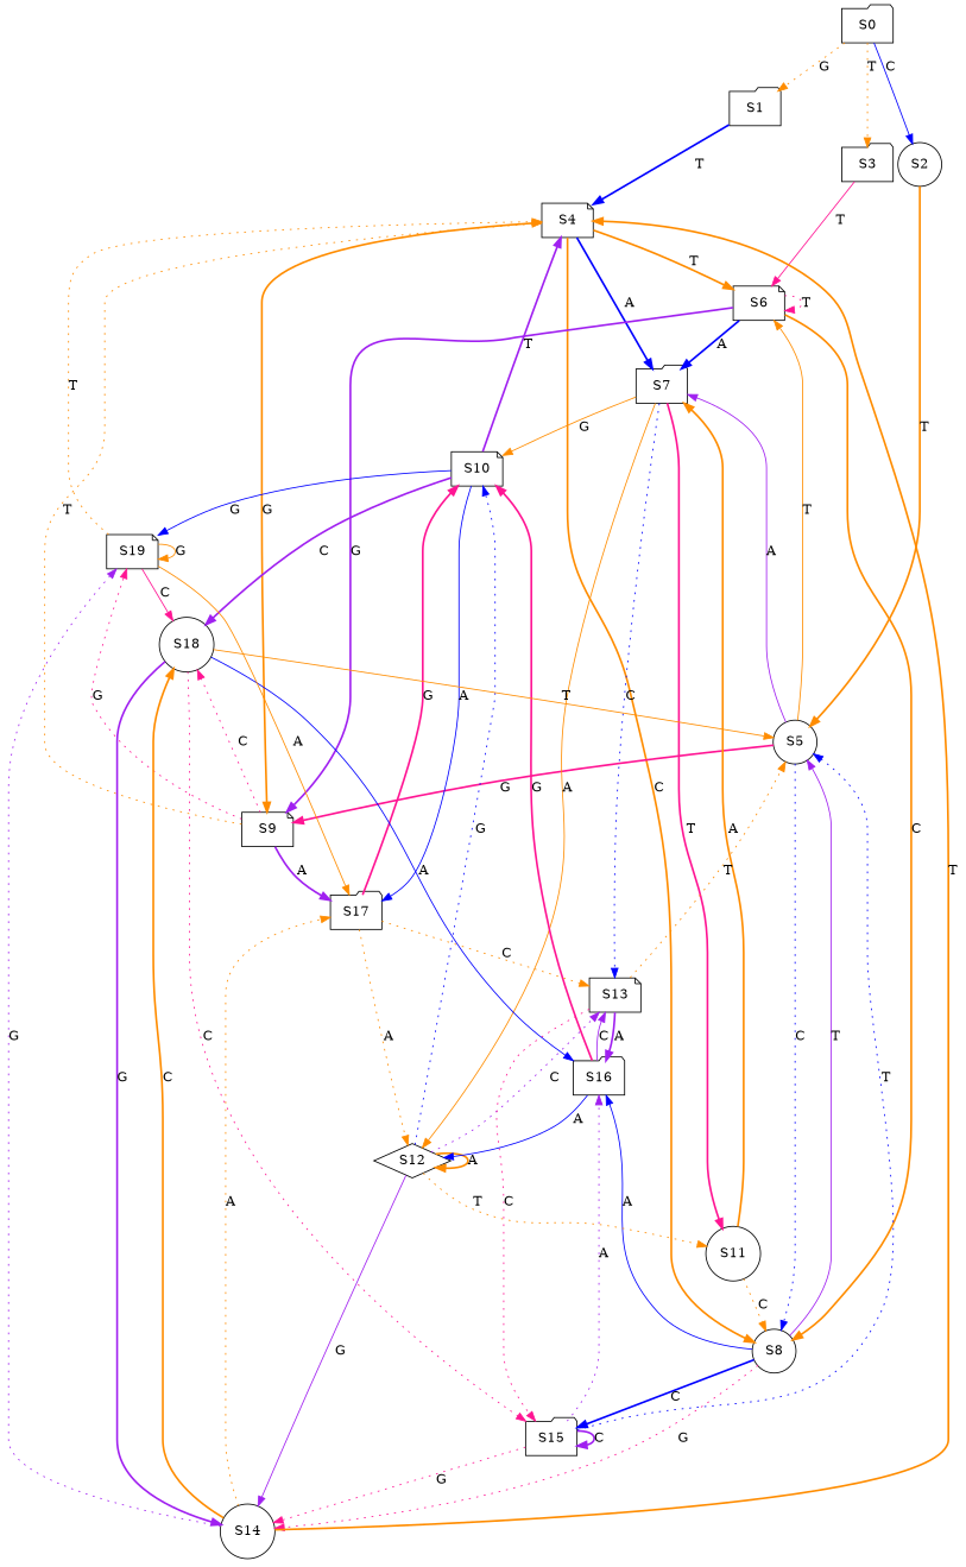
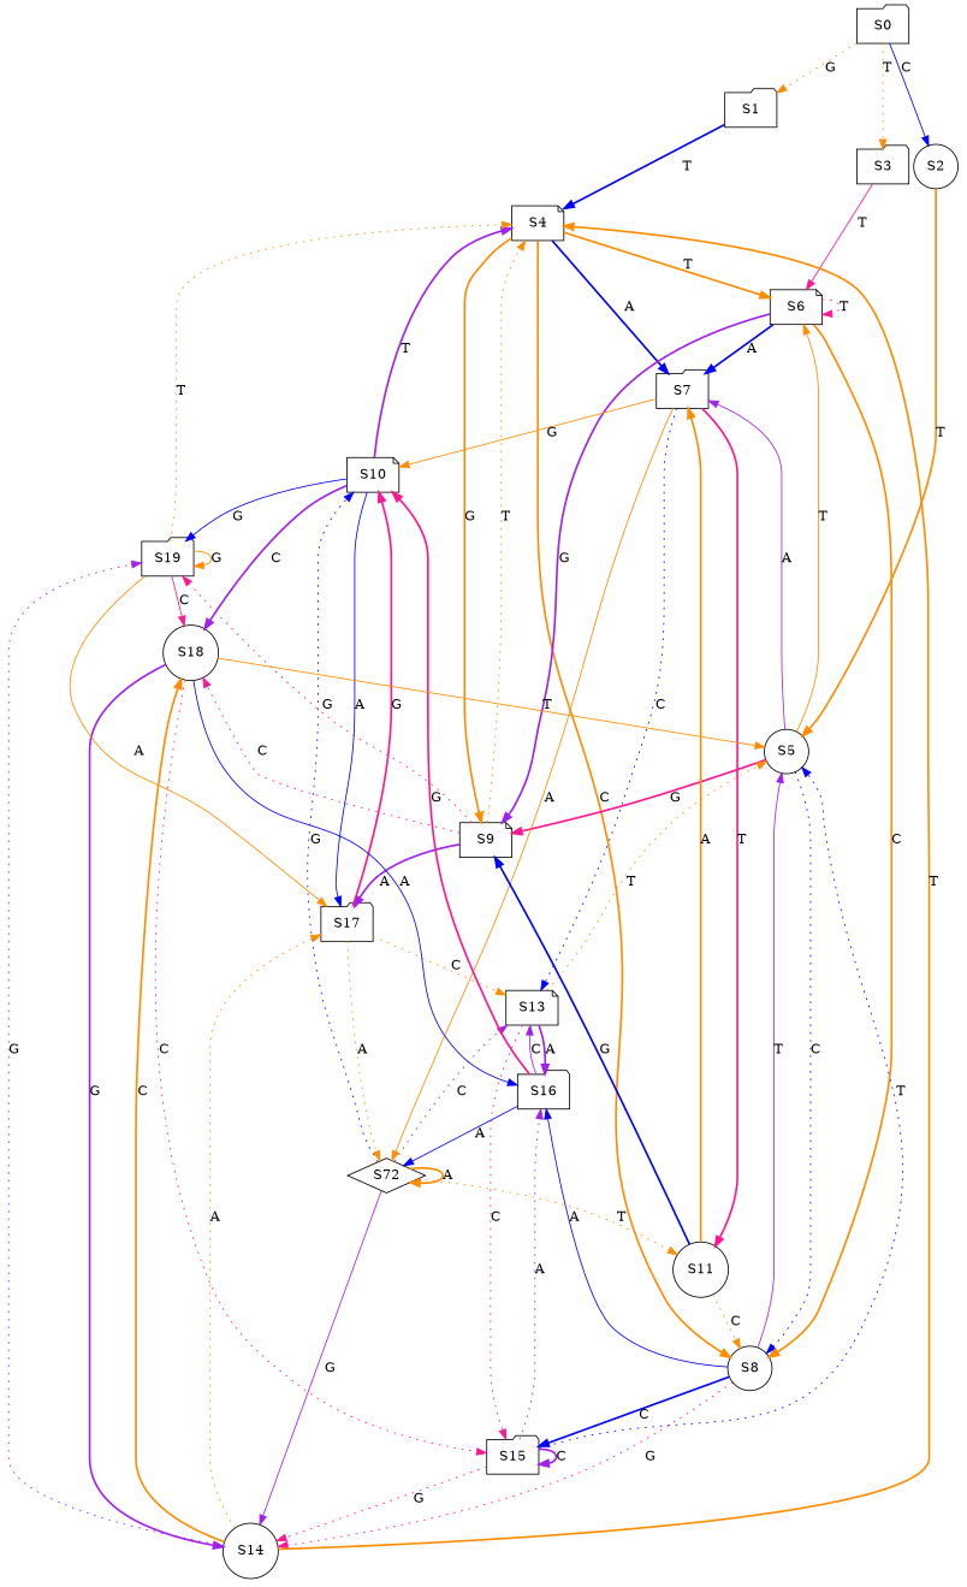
  strict digraph {
    node [shape=folder]
    edge [color=darkorange style=bold]
    S0
    S1
    S2 [shape=circle]
    S3
    S4 [shape=note]
    S5 [shape=circle]
    S6 [shape=note]
    S7
    S8 [shape=circle]
    S9 [shape=note]
    S10 [shape=note]
    S11 [shape=circle]
-   S12 [shape=diamond]
+   S12 [shape=diamond label=S72]
    S13 [shape=note]
    S14 [shape=circle]
    S15
    S16
    S17
    S18 [shape=circle]
-   S19 [shape=note]
+   S19
    S0 -> S1 [label=G style=dotted]
    S0 -> S2 [color=blue label=C style=solid]
    S0 -> S3 [label=T style=dotted]
    S1 -> S4 [color=blue label=T]
    S2 -> S5 [label=T]
    S3 -> S6 [color=deeppink label=T style=solid]
    S4 -> S6 [label=T]
    S4 -> S7 [color=blue label=A]
    S4 -> S8 [label=C]
    S4 -> S9 [label=G]
    S5 -> S6 [label=T style=solid]
    S5 -> S7 [color=purple label=A style=solid]
    S5 -> S8 [color=blue label=C style=dotted]
    S5 -> S9 [color=deeppink label=G]
    S6 -> S6 [color=deeppink label=T style=dotted]
    S6 -> S7 [color=blue label=A]
    S6 -> S8 [label=C]
    S6 -> S9 [color=purple label=G]
    S7 -> S10 [label=G style=solid]
    S7 -> S11 [color=deeppink label=T]
    S7 -> S12 [label=A style=solid]
    S7 -> S13 [color=blue label=C style=dotted]
    S8 -> S5 [color=purple label=T style=solid]
    S8 -> S14 [color=deeppink label=G style=dotted]
    S8 -> S15 [color=blue label=C]
    S8 -> S16 [color=blue label=A style=solid]
    S9 -> S4 [label=T style=dotted]
    S9 -> S17 [color=purple label=A]
    S9 -> S18 [color=deeppink label=C style=dotted]
    S9 -> S19 [color=deeppink label=G style=dotted]
    S10 -> S4 [color=purple label=T]
    S10 -> S17 [color=blue label=A style=solid]
    S10 -> S18 [color=purple label=C]
    S10 -> S19 [color=blue label=G style=solid]
    S11 -> S7 [label=A]
    S11 -> S8 [label=C style=dotted]
+   S11 -> S9 [color=blue label=G]
    S12 -> S10 [color=blue label=G style=dotted]
    S12 -> S11 [label=T style=dotted]
    S12 -> S12 [label=A]
    S12 -> S13 [color=purple label=C style=dotted]
    S12 -> S14 [color=purple label=G style=solid]
    S13 -> S5 [label=T style=dotted]
    S13 -> S15 [color=deeppink label=C style=dotted]
    S13 -> S16 [color=purple label=A]
    S14 -> S4 [label=T]
    S14 -> S17 [label=A style=dotted]
    S14 -> S18 [label=C]
    S14 -> S19 [color=purple label=G style=dotted]
    S15 -> S5 [color=blue label=T style=dotted]
    S15 -> S14 [color=deeppink label=G style=dotted]
    S15 -> S15 [color=purple label=C]
    S15 -> S16 [color=purple label=A style=dotted]
    S16 -> S10 [color=deeppink label=G]
    S16 -> S12 [color=blue label=A style=solid]
    S16 -> S13 [color=purple label=C style=solid]
    S17 -> S10 [color=deeppink label=G]
    S17 -> S12 [label=A style=dotted]
    S17 -> S13 [label=C style=dotted]
    S18 -> S5 [label=T style=solid]
    S18 -> S14 [color=purple label=G]
    S18 -> S15 [color=deeppink label=C style=dotted]
    S18 -> S16 [color=blue label=A style=solid]
    S19 -> S4 [label=T style=dotted]
    S19 -> S17 [label=A style=solid]
    S19 -> S18 [color=deeppink label=C style=solid]
    S19 -> S19 [label=G style=solid]
  }
